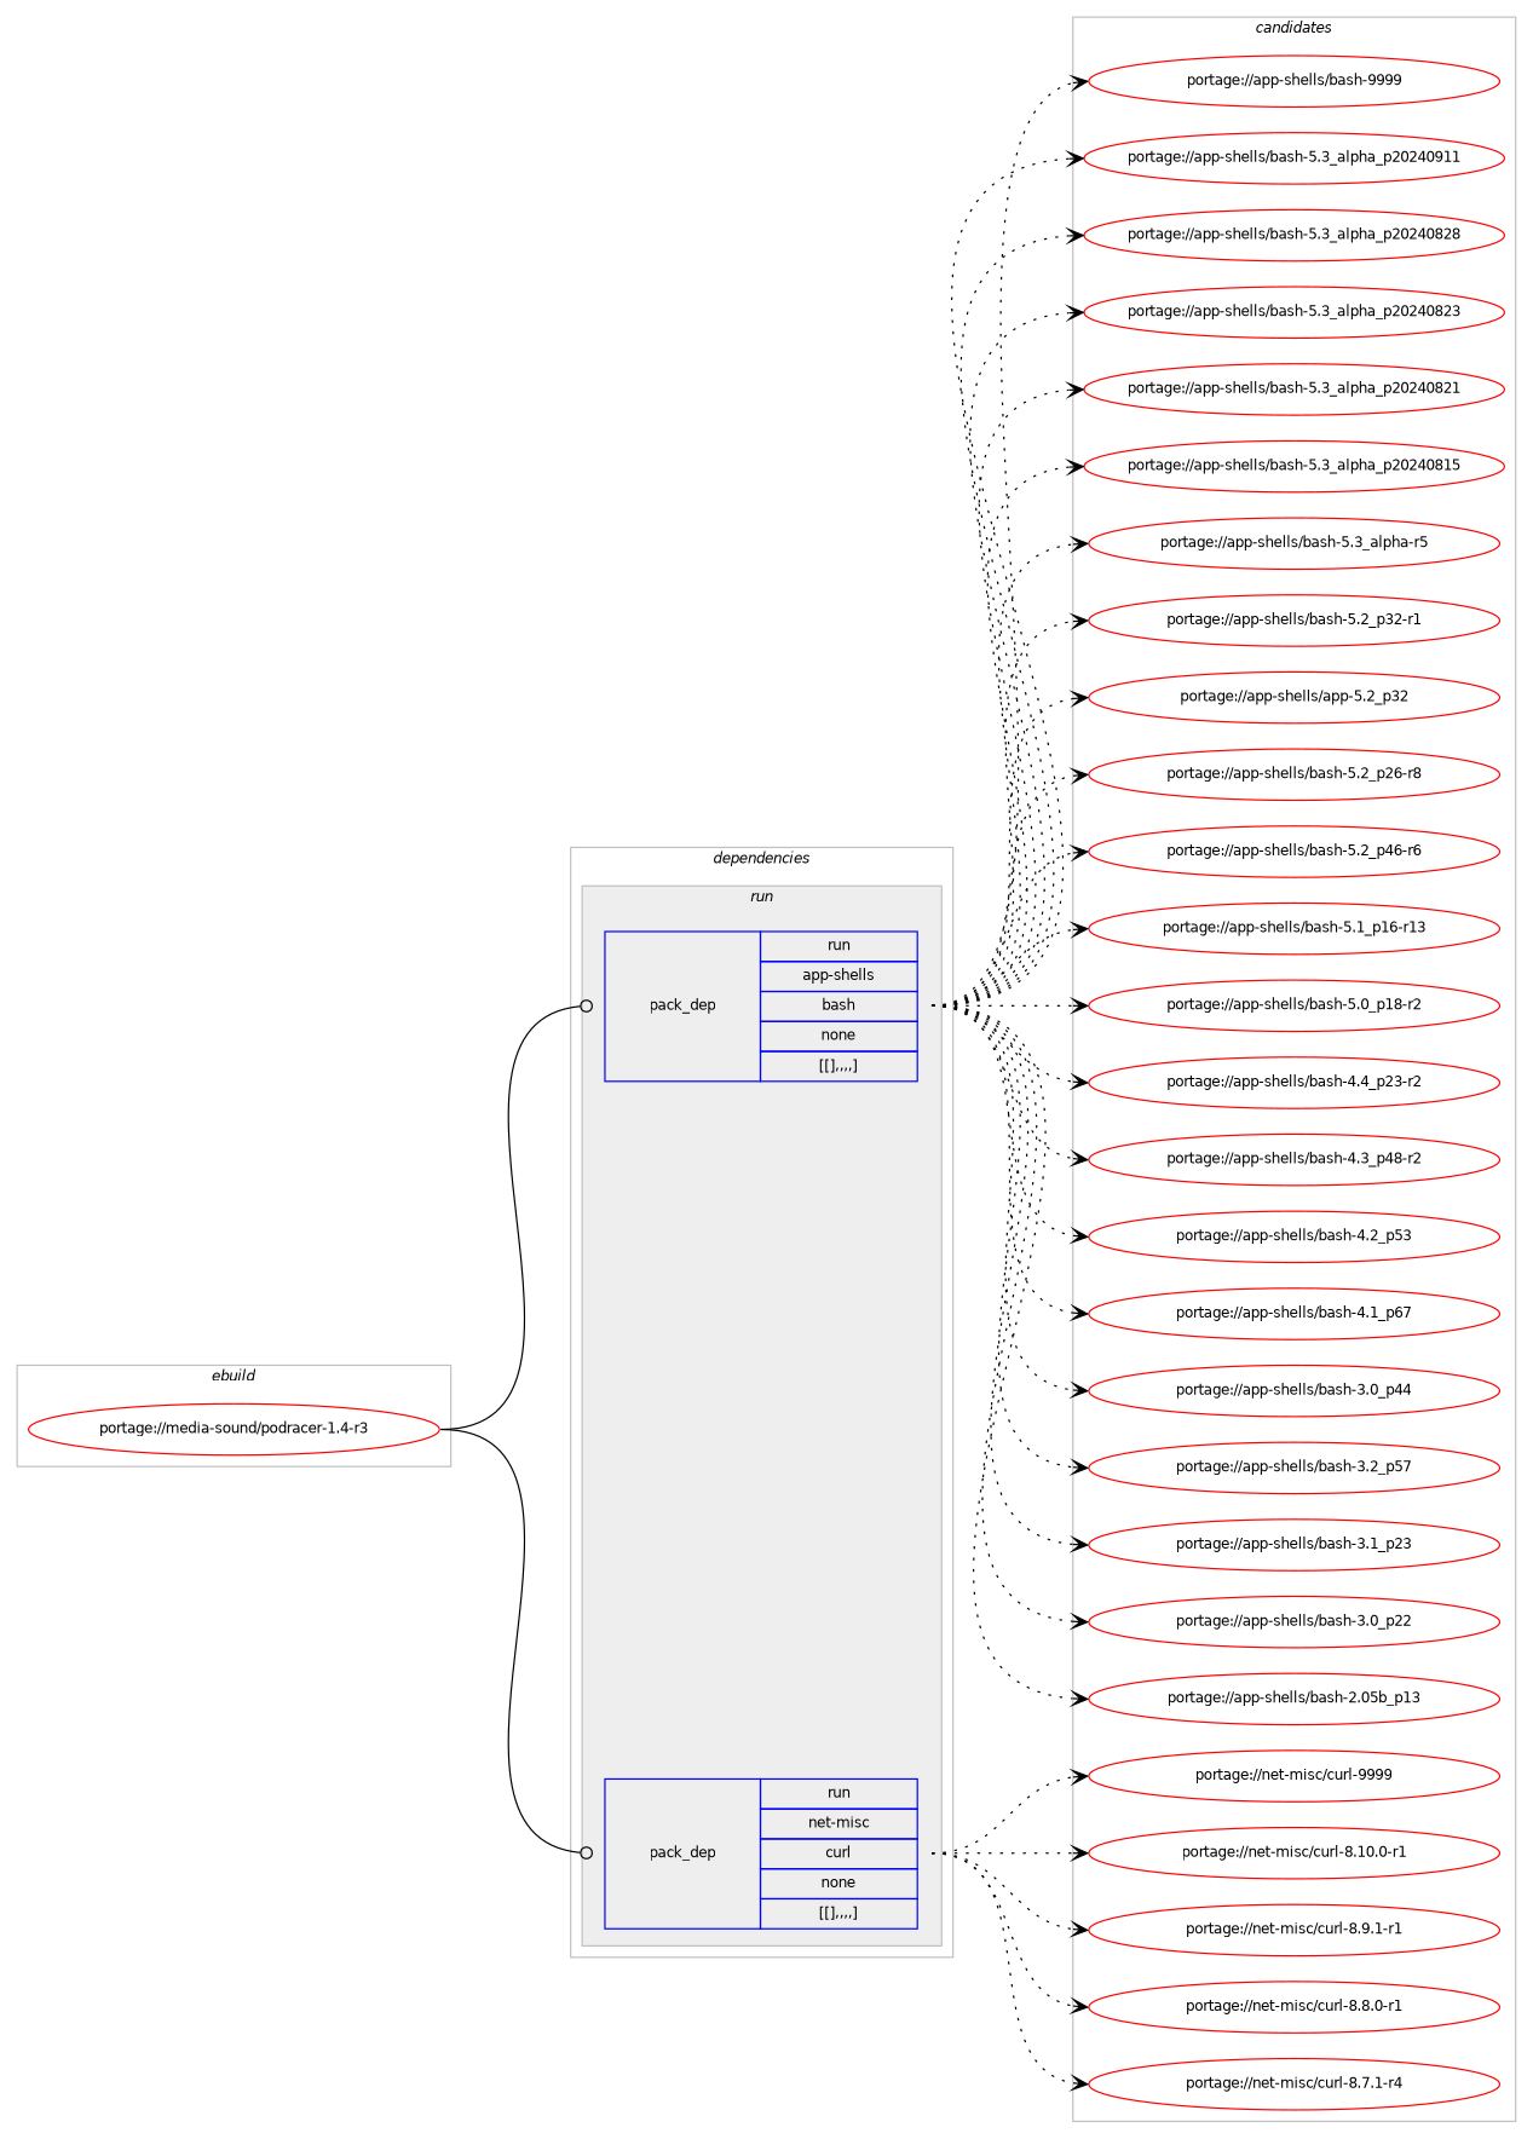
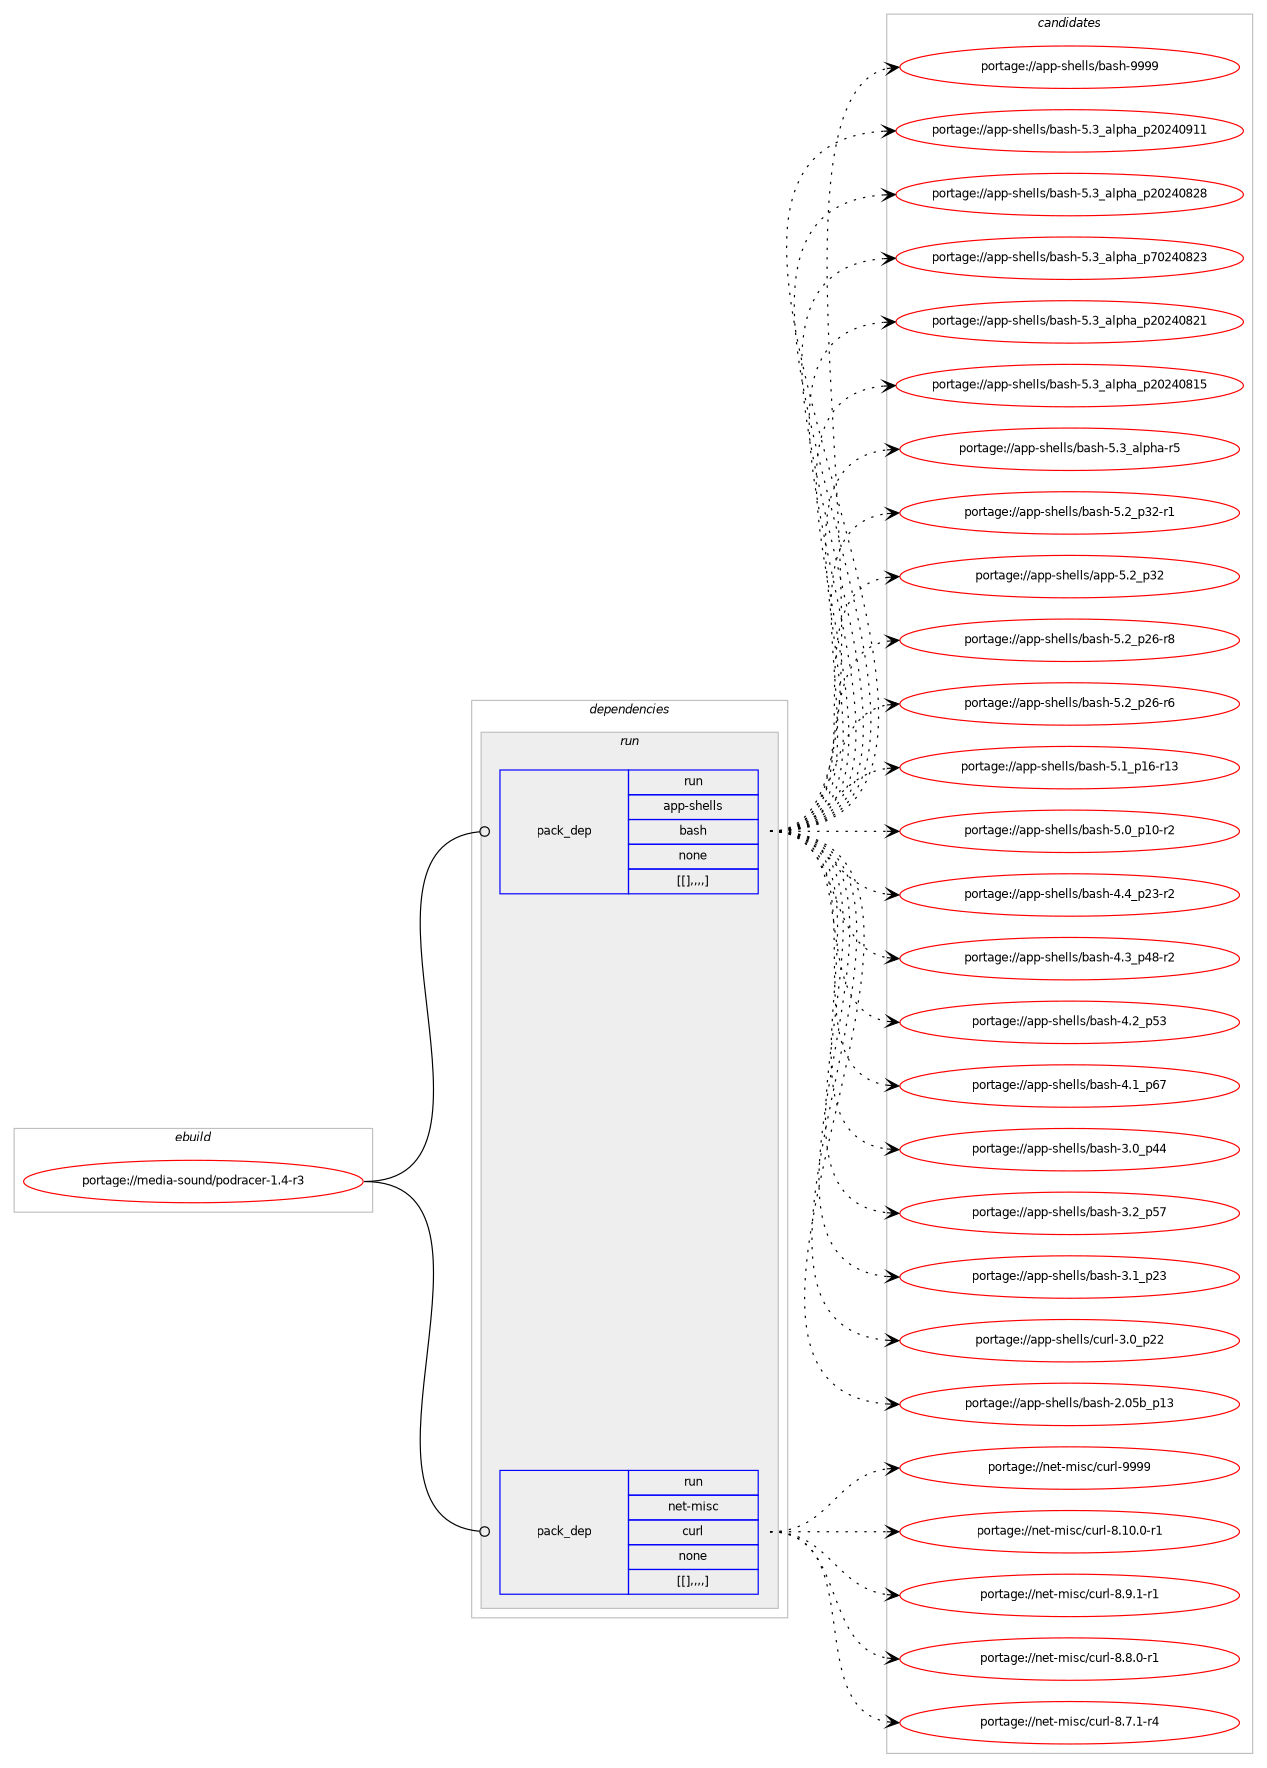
  digraph {
    compound=true
    concentrate=true
    fontname=Helvetica
    fontsize=10
    newrank=true
    rankdir=LR
    ranksep=1.5
    node [color=red fontname=Helvetica fontsize=10]
    edge [arrowhead=vee headport=w style=dotted tailport=e weight=100]
    n1 [label="portage://media-sound/podracer-1.4-r3" width=4]
    n2 [color=blue label=<<TABLE BORDER="0" CELLBORDER="1" CELLSPACING="0" CELLPADDING="4" WIDTH="220"><TR><TD ROWSPAN="6" CELLPADDING="30">pack_dep</TD></TR><TR><TD WIDTH="110">run</TD></TR><TR><TD>app-shells</TD></TR><TR><TD>bash</TD></TR><TR><TD>none</TD></TR><TR><TD>[[],,,,]</TD></TR></TABLE>> shape=none]
    n3 [color=blue label=<<TABLE BORDER="0" CELLBORDER="1" CELLSPACING="0" CELLPADDING="4" WIDTH="220"><TR><TD ROWSPAN="6" CELLPADDING="30">pack_dep</TD></TR><TR><TD WIDTH="110">run</TD></TR><TR><TD>net-misc</TD></TR><TR><TD>curl</TD></TR><TR><TD>none</TD></TR><TR><TD>[[],,,,]</TD></TR></TABLE>> shape=none]
    n4 [label="portage://app-shells/bash-9999" width=4]
    n5 [label="portage://app-shells/bash-5.3_alpha_p20240911" width=4]
    n6 [label="portage://app-shells/bash-5.3_alpha_p20240828" width=4]
-   n7 [label="portage://app-shells/bash-5.3_alpha_p20240823" width=4]
+   n7 [label="portage://app-shells/bash-5.3_alpha_p70240823" width=4]
    n8 [label="portage://app-shells/bash-5.3_alpha_p20240821" width=4]
    n9 [label="portage://app-shells/bash-5.3_alpha_p20240815" width=4]
    n10 [label="portage://app-shells/bash-5.3_alpha-r5" width=4]
    n11 [label="portage://app-shells/bash-5.2_p32-r1" width=4]
    n12 [label="portage://app-shells/app-5.2_p32" width=4]
    n13 [label="portage://app-shells/bash-5.2_p26-r8" width=4]
-   n14 [label="portage://app-shells/bash-5.2_p46-r6" width=4]
+   n14 [label="portage://app-shells/bash-5.2_p26-r6" width=4]
    n15 [label="portage://app-shells/bash-5.1_p16-r13" width=4]
-   n16 [label="portage://app-shells/bash-5.0_p18-r2" width=4]
+   n16 [label="portage://app-shells/bash-5.0_p10-r2" width=4]
    n17 [label="portage://app-shells/bash-4.4_p23-r2" width=4]
    n18 [label="portage://app-shells/bash-4.3_p48-r2" width=4]
    n19 [label="portage://app-shells/bash-4.2_p53" width=4]
    n20 [label="portage://app-shells/bash-4.1_p67" width=4]
    n21 [label="portage://app-shells/bash-3.0_p44" width=4]
    n22 [label="portage://app-shells/bash-3.2_p57" width=4]
    n23 [label="portage://app-shells/bash-3.1_p23" width=4]
-   n24 [label="portage://app-shells/bash-3.0_p22" width=4]
+   n24 [label="portage://app-shells/curl-3.0_p22" width=4]
    n25 [label="portage://app-shells/bash-2.05b_p13" width=4]
    n26 [label="portage://net-misc/curl-9999" width=4]
    n27 [label="portage://net-misc/curl-8.10.0-r1" width=4]
    n28 [label="portage://net-misc/curl-8.9.1-r1" width=4]
    n29 [label="portage://net-misc/curl-8.8.0-r1" width=4]
    n30 [label="portage://net-misc/curl-8.7.1-r4" width=4]
    subgraph cluster_1 {
      color=gray
      label=<<i>ebuild</i>>
      n1
    }
    subgraph cluster_2 {
      color=gray
      label=<<i>dependencies</i>>
      subgraph cluster_3 {
        color=gray
        fillcolor="#eeeeee"
        label=<<i>compile</i>>
        style=filled
      }
      subgraph cluster_4 {
        color=gray
        fillcolor="#eeeeee"
        label=<<i>compile and run</i>>
        style=filled
      }
      subgraph cluster_5 {
        color=gray
        fillcolor="#eeeeee"
        label=<<i>run</i>>
        style=filled
        subgraph sub_6 {
          color=gray
          fillcolor="#eeeeee"
          label=<<i>run</i>>
          style=filled
          n2
        }
        subgraph sub_7 {
          color=gray
          fillcolor="#eeeeee"
          label=<<i>run</i>>
          style=filled
          n3
        }
      }
    }
    subgraph cluster_8 {
      color=gray
      label=<<i>candidates</i>>
      rank=same
      subgraph sub_9 {
        color=black
        label=<<i>candidates</i>>
        nodesep=1
        rank=same
        n4
        n5
        n6
        n7
        n8
        n9
        n10
        n11
        n12
        n13
        n14
        n15
        n16
        n17
        n18
        n19
        n20
        n21
        n22
        n23
        n24
        n25
      }
      subgraph sub_10 {
        color=black
        label=<<i>candidates</i>>
        nodesep=1
        rank=same
        n26
        n27
        n28
        n29
        n30
      }
    }
    n1 -> n2 [arrowhead=odot style=solid weight=20]
    n1 -> n3 [arrowhead=odot style=solid weight=20]
    n2 -> n4
    n2 -> n5
    n2 -> n6
    n2 -> n7
    n2 -> n8
    n2 -> n9
    n2 -> n10
    n2 -> n11
    n2 -> n12
    n2 -> n13
    n2 -> n14
    n2 -> n15
    n2 -> n16
    n2 -> n17
    n2 -> n18
    n2 -> n19
    n2 -> n20
    n2 -> n21
    n2 -> n22
    n2 -> n23
    n2 -> n24
    n2 -> n25
    n3 -> n26
    n3 -> n27
    n3 -> n28
    n3 -> n29
    n3 -> n30
  }
